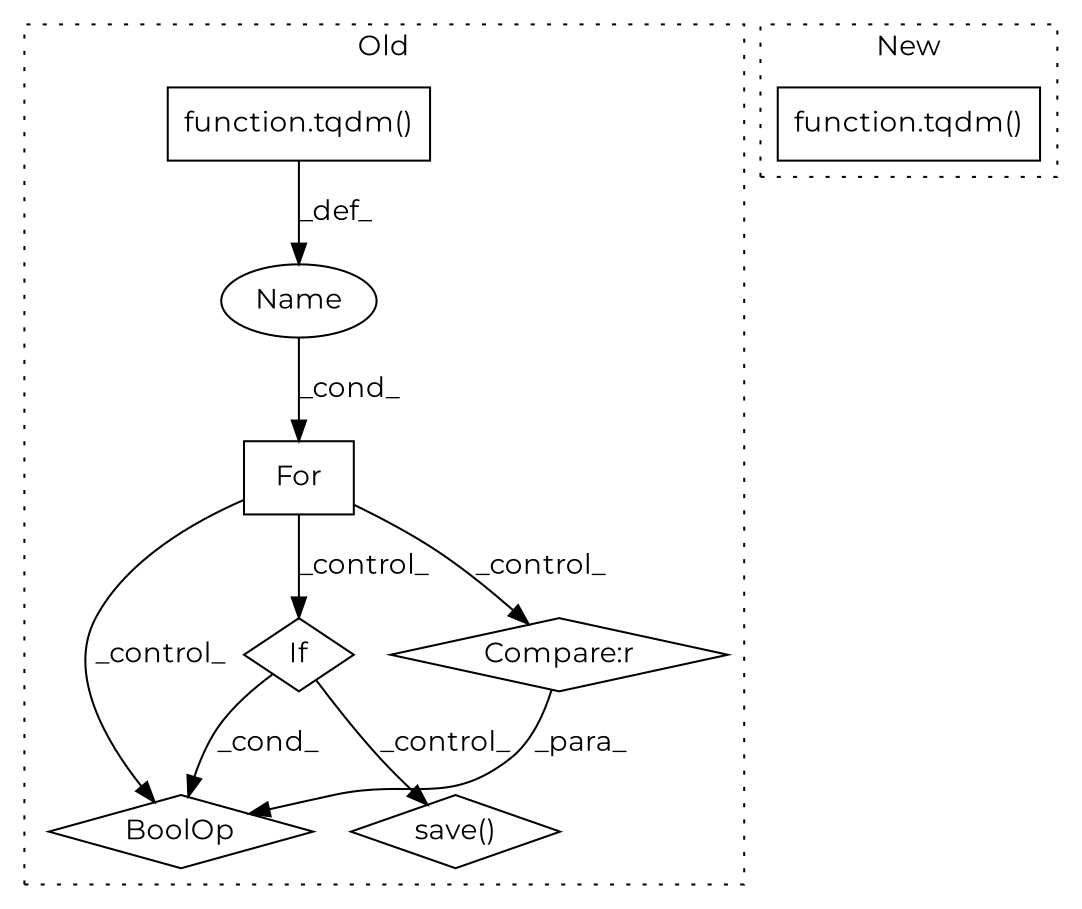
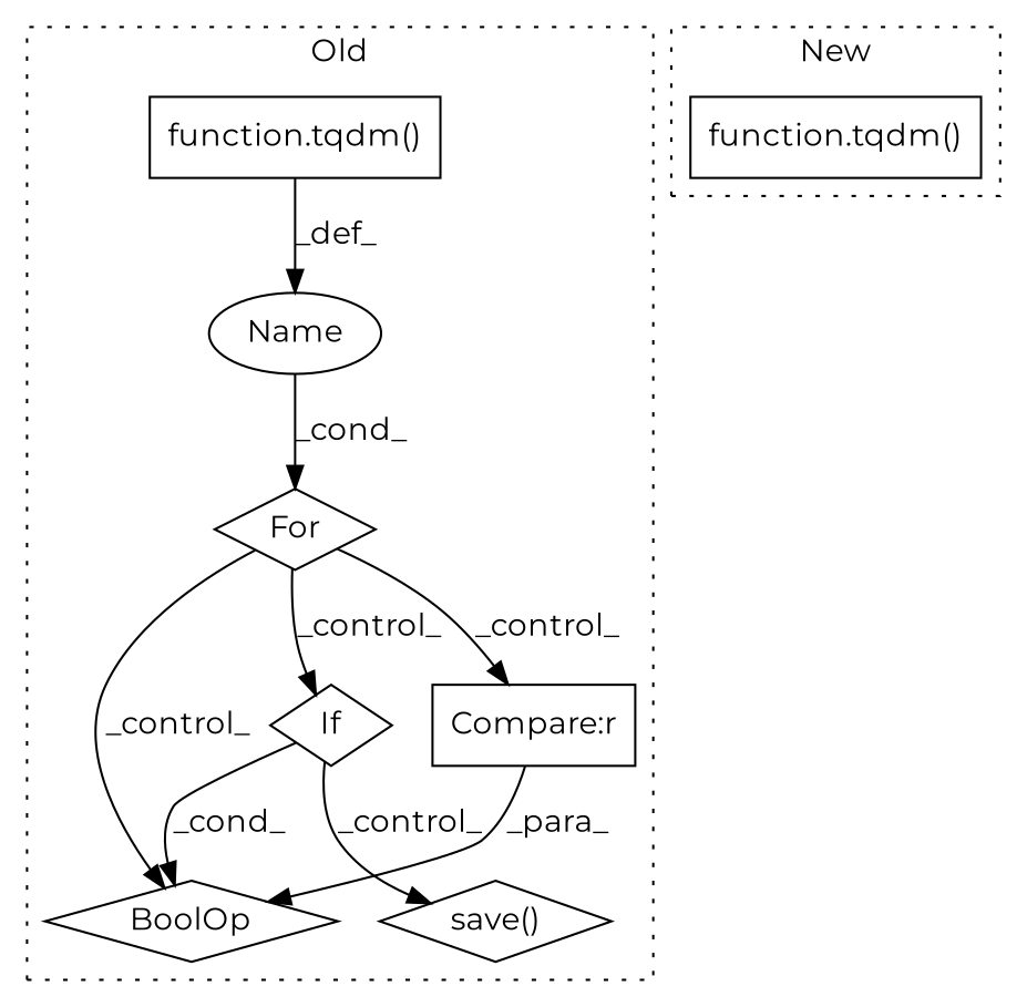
  digraph {
    fontname=Montserrat
    node [a=75 fontname=Montserrat s=3013 shape=diamond]
    edge [fontname=Montserrat]
    n1 [a=72 l=30 label=BoolOp]
    n2 [a=96 l=3 label=If s=3010]
-   n3 [a=40 l=14 label="Compare:r"]
+   n3 [a=40 l=14 label="Compare:r" shape=box]
    n4 [l="5,1" label="function.tqdm()" s="2784,2798" shape=box]
    n5 [a=87 l=12 label=Name s=2768 shape=ellipse]
-   n6 [a=107 l="4,54" label=For s="2764,2799" shape=box]
+   n6 [a=107 l="4,54" label=For s="2764,2799"]
    n7 [l="10,1" label="save()" s="3144,3165"]
    n8 [l="5,28" label="function.tqdm()" s="3124,3154" shape=box]
    subgraph cluster_1 {
      label=Old
      style=dotted
      n1
      n2
      n3
      n4
      n5
      n6
      n7
    }
    subgraph cluster_2 {
      label=New
      style=dotted
      n8
    }
    n2 -> n1 [label=_cond_]
    n2 -> n7 [label=_control_]
    n3 -> n1 [label=_para_]
    n4 -> n5 [label=_def_]
    n5 -> n6 [label=_cond_]
    n6 -> n1 [label=_control_]
    n6 -> n2 [label=_control_]
    n6 -> n3 [label=_control_]
  }
